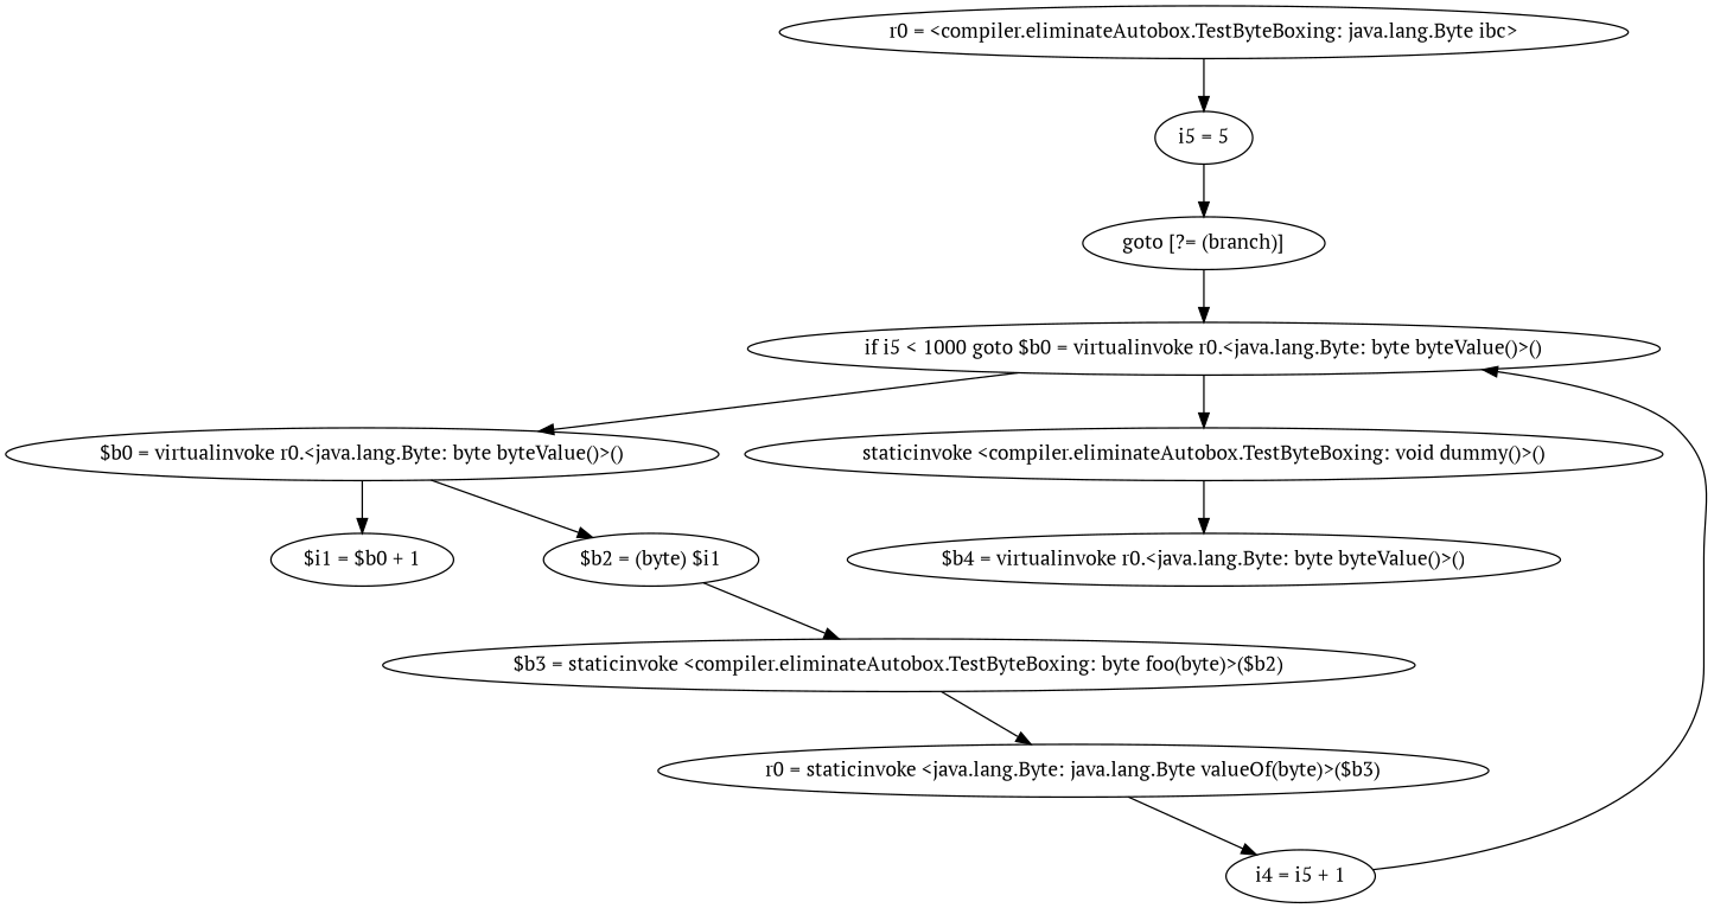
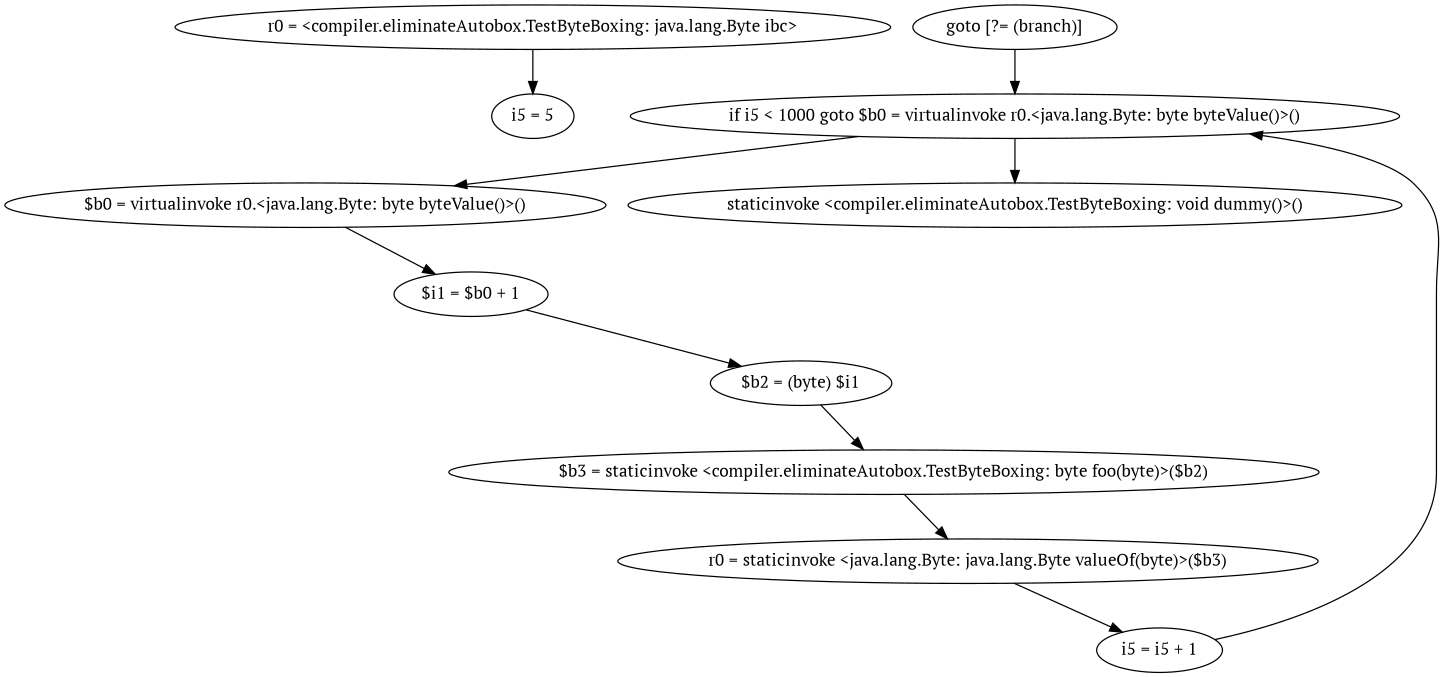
  digraph {
    fontname="PT Serif"
    node [fontname="PT Serif"]
    edge [fontname="PT Serif"]
    n1 [label="i5 = 5"]
    "r0 = <compiler.eliminateAutobox.TestByteBoxing: java.lang.Byte ibc>"
    "goto [?= (branch)]"
    "if i5 < 1000 goto $b0 = virtualinvoke r0.<java.lang.Byte: byte byteValue()>()"
    "$b0 = virtualinvoke r0.<java.lang.Byte: byte byteValue()>()"
    "staticinvoke <compiler.eliminateAutobox.TestByteBoxing: void dummy()>()"
    "$i1 = $b0 + 1"
    "$b2 = (byte) $i1"
    "$b3 = staticinvoke <compiler.eliminateAutobox.TestByteBoxing: byte foo(byte)>($b2)"
    "r0 = staticinvoke <java.lang.Byte: java.lang.Byte valueOf(byte)>($b3)"
-   "i5 = i5 + 1" [label="i4 = i5 + 1"]
-   "$b4 = virtualinvoke r0.<java.lang.Byte: byte byteValue()>()"
-   n1 -> "goto [?= (branch)]"
+   "i5 = i5 + 1"
    "r0 = <compiler.eliminateAutobox.TestByteBoxing: java.lang.Byte ibc>" -> n1
    "goto [?= (branch)]" -> "if i5 < 1000 goto $b0 = virtualinvoke r0.<java.lang.Byte: byte byteValue()>()"
    "if i5 < 1000 goto $b0 = virtualinvoke r0.<java.lang.Byte: byte byteValue()>()" -> "$b0 = virtualinvoke r0.<java.lang.Byte: byte byteValue()>()"
    "if i5 < 1000 goto $b0 = virtualinvoke r0.<java.lang.Byte: byte byteValue()>()" -> "staticinvoke <compiler.eliminateAutobox.TestByteBoxing: void dummy()>()"
    "$b0 = virtualinvoke r0.<java.lang.Byte: byte byteValue()>()" -> "$i1 = $b0 + 1"
-   "staticinvoke <compiler.eliminateAutobox.TestByteBoxing: void dummy()>()" -> "$b4 = virtualinvoke r0.<java.lang.Byte: byte byteValue()>()"
-   "$b0 = virtualinvoke r0.<java.lang.Byte: byte byteValue()>()" -> "$b2 = (byte) $i1"
+   "$i1 = $b0 + 1" -> "$b2 = (byte) $i1"
    "$b2 = (byte) $i1" -> "$b3 = staticinvoke <compiler.eliminateAutobox.TestByteBoxing: byte foo(byte)>($b2)"
    "$b3 = staticinvoke <compiler.eliminateAutobox.TestByteBoxing: byte foo(byte)>($b2)" -> "r0 = staticinvoke <java.lang.Byte: java.lang.Byte valueOf(byte)>($b3)"
    "r0 = staticinvoke <java.lang.Byte: java.lang.Byte valueOf(byte)>($b3)" -> "i5 = i5 + 1"
    "i5 = i5 + 1" -> "if i5 < 1000 goto $b0 = virtualinvoke r0.<java.lang.Byte: byte byteValue()>()"
  }
